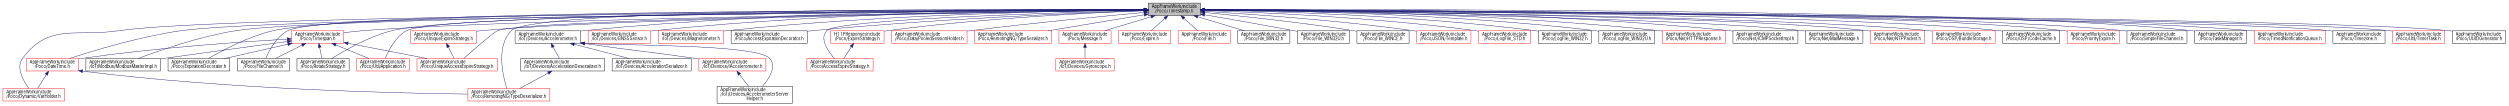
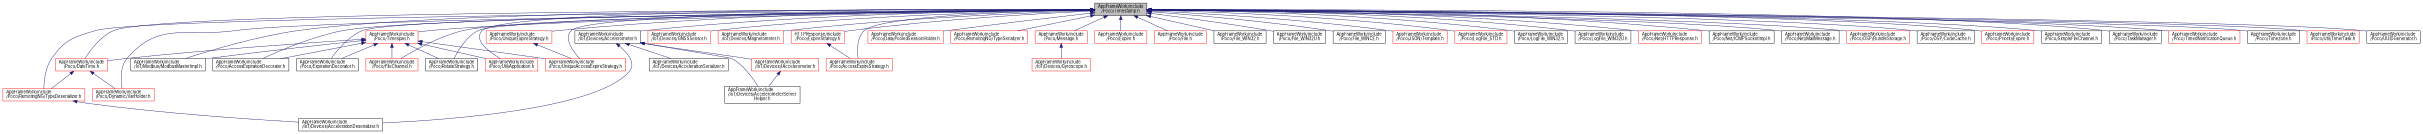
  digraph {
    fontname=Inter
    node [color=red fillcolor=white fontname=Inter fontsize=10 shape=record style=filled]
    edge [color=midnightblue dir=back fontname=Inter fontsize=10 labelfontname=Helvetica labelfontsize=10 style=solid]
    n1 [color=black fillcolor=grey75 fontcolor=black height=0.2 label="AppFrameWork/include\l/Poco/Timestamp.h" width=0.4]
    n2 [color=black height=0.2 label="AppFrameWork/include\l/IoT/Devices/Accelerometer.h" width=0.4]
    n3 [height=0.2 label="AppFrameWork/include\l/IoT/Devices/GNSSSensor.h" width=0.4]
    n4 [height=0.2 label="AppFrameWork/include\l/IoT/Devices/Magnetometer.h" width=0.4]
    n5 [color=black height=0.2 label="AppFrameWork/include\l/IoT/Modbus/ModbusMasterImpl.h" width=0.4]
    n6 [color=black height=0.2 label="AppFrameWork/include\l/Poco/AccessExpirationDecorator.h" width=0.4]
    n7 [height=0.2 label="AppFrameWork/include\l/Poco/AccessExpireStrategy.h" width=0.4]
    n8 [height=0.2 label="AppFrameWork/include\l/Poco/Data/PooledSessionHolder.h" width=0.4]
    n9 [height=0.2 label="AppFrameWork/include\l/Poco/DateTime.h" width=0.4]
    n10 [height=0.2 label="AppFrameWork/include\l/Poco/Dynamic/VarHolder.h" width=0.4]
    n11 [height=0.2 label="AppFrameWork/include\l/Poco/RemotingNG/TypeDeserializer.h" width=0.4]
    n12 [height=0.2 label="AppFrameWork/include\l/Poco/RemotingNG/TypeSerializer.h" width=0.4]
    n13 [height=0.2 label="AppFrameWork/include\l/Poco/Message.h" width=0.4]
    n14 [color=black height=0.2 label="AppFrameWork/include\l/Poco/ExpirationDecorator.h" width=0.4]
    n15 [height=0.2 label="AppFrameWork/include\l/Poco/Expire.h" width=0.4]
    n16 [height=0.2 label="HTTPResponse/include\l/Poco/ExpireStrategy.h" width=0.4]
    n17 [height=0.2 label="AppFrameWork/include\l/Poco/File.h" width=0.4]
    n18 [color=black height=0.2 label="AppFrameWork/include\l/Poco/File_WIN32.h" width=0.4]
    n19 [color=black height=0.2 label="AppFrameWork/include\l/Poco/File_WIN32U.h" width=0.4]
    n20 [color=black height=0.2 label="AppFrameWork/include\l/Poco/File_WINCE.h" width=0.4]
-   n21 [color=black height=0.2 label="AppFrameWork/include\l/Poco/FileChannel.h" width=0.4]
+   n21 [height=0.2 label="AppFrameWork/include\l/Poco/FileChannel.h" width=0.4]
    n22 [height=0.2 label="AppFrameWork/include\l/Poco/JSON/Template.h" width=0.4]
    n23 [height=0.2 label="AppFrameWork/include\l/Poco/LogFile_STD.h" width=0.4]
    n24 [color=black height=0.2 label="AppFrameWork/include\l/Poco/LogFile_WIN32.h" width=0.4]
    n25 [color=black height=0.2 label="AppFrameWork/include\l/Poco/LogFile_WIN32U.h" width=0.4]
    n26 [height=0.2 label="AppFrameWork/include\l/Poco/Net/HTTPResponse.h" width=0.4]
    n27 [color=black height=0.2 label="AppFrameWork/include\l/Poco/Net/ICMPSocketImpl.h" width=0.4]
    n28 [color=black height=0.2 label="AppFrameWork/include\l/Poco/Net/MailMessage.h" width=0.4]
-   n29 [height=0.2 label="AppFrameWork/include\l/Poco/Net/NTPPacket.h" width=0.4]
    n30 [height=0.2 label="AppFrameWork/include\l/Poco/OSP/BundleStorage.h" width=0.4]
    n31 [color=black height=0.2 label="AppFrameWork/include\l/Poco/OSP/CodeCache.h" width=0.4]
    n32 [height=0.2 label="AppFrameWork/include\l/Poco/PriorityExpire.h" width=0.4]
    n33 [color=black height=0.2 label="AppFrameWork/include\l/Poco/RotateStrategy.h" width=0.4]
    n34 [color=black height=0.2 label="AppFrameWork/include\l/Poco/SimpleFileChannel.h" width=0.4]
    n35 [color=black height=0.2 label="AppFrameWork/include\l/Poco/TaskManager.h" width=0.4]
    n36 [height=0.2 label="AppFrameWork/include\l/Poco/TimedNotificationQueue.h" width=0.4]
    n37 [height=0.2 label="AppFrameWork/include\l/Poco/Timespan.h" width=0.4]
    n38 [height=0.2 label="AppFrameWork/include\l/Poco/UniqueAccessExpireStrategy.h" width=0.4]
    n39 [height=0.2 label="AppFrameWork/include\l/Poco/Util/Application.h" width=0.4]
    n40 [color=black height=0.2 label="AppFrameWork/include\l/Poco/Timezone.h" width=0.4]
    n41 [height=0.2 label="AppFrameWork/include\l/Poco/UniqueExpireStrategy.h" width=0.4]
    n42 [height=0.2 label="AppFrameWork/include\l/Poco/Util/TimerTask.h" width=0.4]
    n43 [color=black height=0.2 label="AppFrameWork/include\l/Poco/UUIDGenerator.h" width=0.4]
    n44 [color=black height=0.2 label="AppFrameWork/include\l/IoT/Devices/AccelerationDeserializer.h" width=0.4]
    n45 [color=black height=0.2 label="AppFrameWork/include\l/IoT/Devices/AccelerationSerializer.h" width=0.4]
    n46 [color=black height=0.2 label="AppFrameWork/include\l/IoT/Devices/AccelerometerServer\lHelper.h" width=0.4]
    n47 [height=0.2 label="AppFrameWork/include\l/IoT/Devices/IAccelerometer.h" width=0.4]
    n48 [height=0.2 label="AppFrameWork/include\l/IoT/Devices/Gyroscope.h" width=0.4]
    n1 -> n2
    n1 -> n3
    n1 -> n4
    n1 -> n5
    n1 -> n6
    n1 -> n7
    n1 -> n8
    n1 -> n9
    n1 -> n10
    n1 -> n11
    n1 -> n12
    n1 -> n13
    n1 -> n14
    n1 -> n15
    n1 -> n16
    n1 -> n17
    n1 -> n18
    n1 -> n19
    n1 -> n20
    n1 -> n21
    n1 -> n22
    n1 -> n23
    n1 -> n24
    n1 -> n25
    n1 -> n26
    n1 -> n27
    n1 -> n28
-   n1 -> n29
    n1 -> n30
    n1 -> n31
    n1 -> n32
    n1 -> n33
    n1 -> n34
    n1 -> n35
    n1 -> n36
    n1 -> n37
    n1 -> n38
    n1 -> n39
    n1 -> n40
    n1 -> n41
    n1 -> n42
    n1 -> n43
    n2 -> n44
    n2 -> n45
    n2 -> n46
    n2 -> n47
    n9 -> n10
    n9 -> n11
-   n44 -> n11
+   n11 -> n44
    n13 -> n48
    n16 -> n7
    n37 -> n5
+   n37 -> n6
    n37 -> n9
    n37 -> n14
    n37 -> n21
    n37 -> n33
    n37 -> n38
    n37 -> n39
    n41 -> n38
    n47 -> n46
  }
